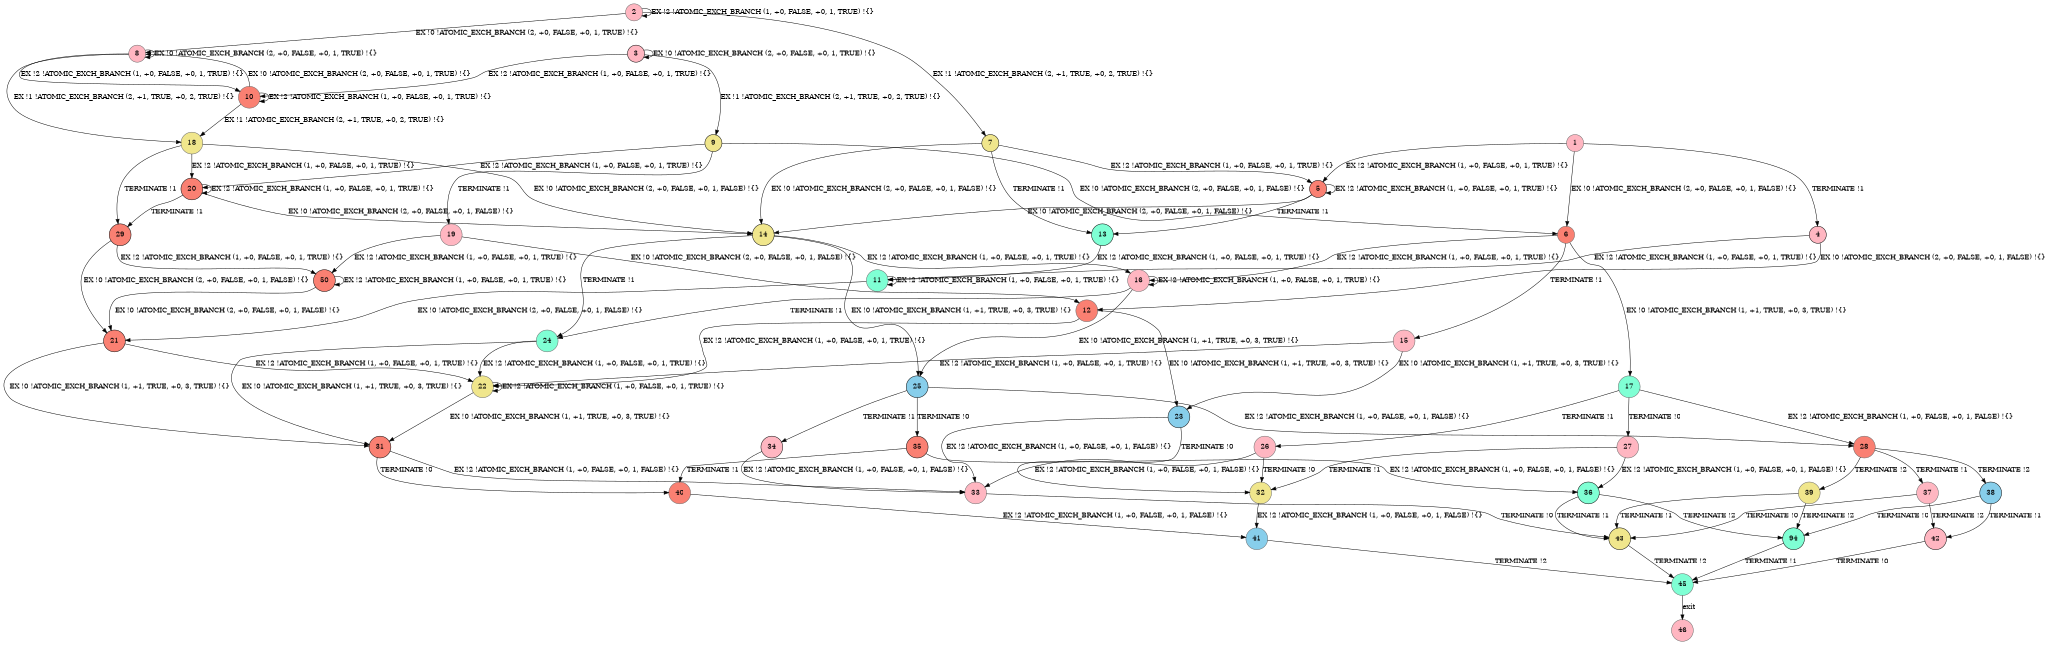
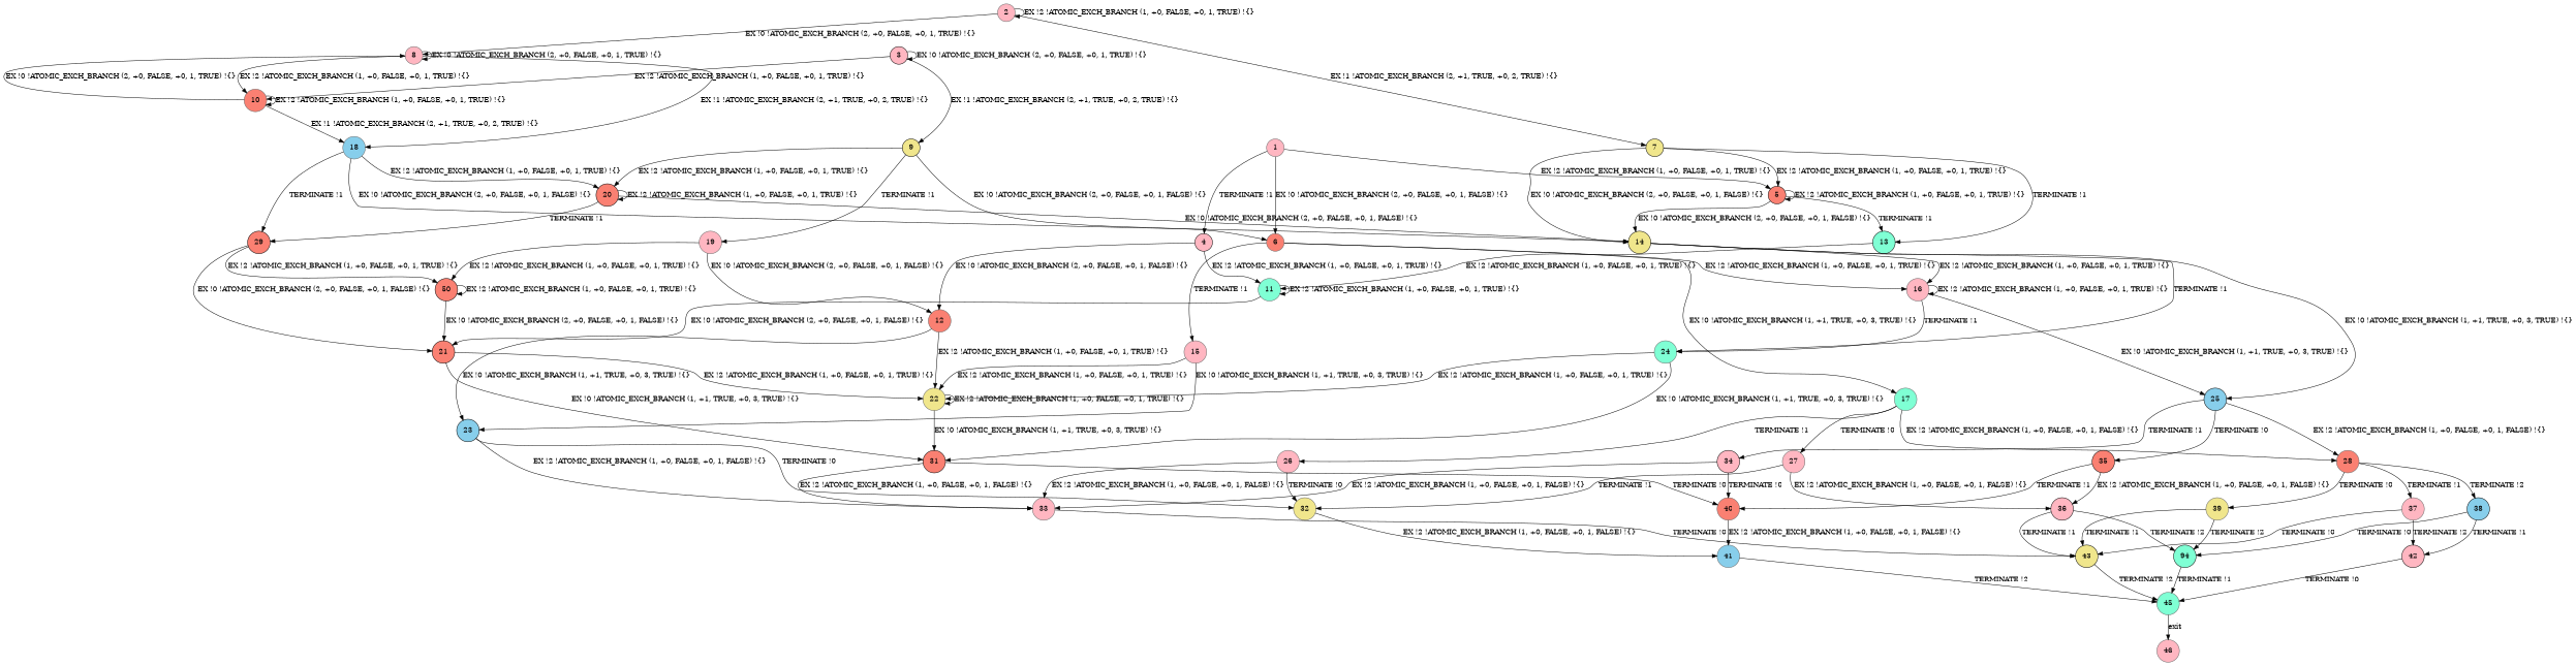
  digraph {
    node [color=gray40 fillcolor=lightpink shape=circle style=filled]
    4 [color=black]
    1
    5 [color=black fillcolor=salmon]
    6 [fillcolor=salmon]
    2
    7 [color=black fillcolor=khaki]
    8
    3 [color=black]
    9 [color=black fillcolor=khaki]
    10 [fillcolor=salmon]
    11 [fillcolor=aquamarine]
    12 [fillcolor=salmon]
    13 [color=black fillcolor=aquamarine]
    14 [color=black fillcolor=khaki]
    15
    16
    17 [fillcolor=aquamarine]
-   18 [fillcolor=khaki]
+   18 [fillcolor=skyblue]
    19
    20 [color=black fillcolor=salmon]
    21 [color=black fillcolor=salmon]
    22 [fillcolor=khaki]
    23 [color=black fillcolor=skyblue]
    24 [fillcolor=aquamarine]
    25 [color=black fillcolor=skyblue]
    26
    27
    28 [fillcolor=salmon]
    29 [color=black fillcolor=salmon]
    n30 [color=black fillcolor=salmon label=50]
    31 [color=black fillcolor=salmon]
    32 [fillcolor=khaki]
    33
    34 [color=black]
    35 [color=black fillcolor=salmon]
-   36 [color=black fillcolor=aquamarine]
+   36 [color=black]
    37
    38 [color=black fillcolor=skyblue]
    39 [fillcolor=khaki]
    40 [fillcolor=salmon]
    41 [fillcolor=skyblue]
    43 [color=black fillcolor=khaki]
    n43 [color=black fillcolor=aquamarine label=94]
    42 [color=black]
    45 [fillcolor=aquamarine]
    46
    4 -> 11 [label="EX !2 !ATOMIC_EXCH_BRANCH (1, +0, FALSE, +0, 1, TRUE) !{}"]
    4 -> 12 [label="EX !0 !ATOMIC_EXCH_BRANCH (2, +0, FALSE, +0, 1, FALSE) !{}"]
    1 -> 4 [label="TERMINATE !1"]
    1 -> 5 [label="EX !2 !ATOMIC_EXCH_BRANCH (1, +0, FALSE, +0, 1, TRUE) !{}"]
    1 -> 6 [label="EX !0 !ATOMIC_EXCH_BRANCH (2, +0, FALSE, +0, 1, FALSE) !{}"]
    5 -> 5 [label="EX !2 !ATOMIC_EXCH_BRANCH (1, +0, FALSE, +0, 1, TRUE) !{}"]
    5 -> 13 [label="TERMINATE !1"]
    5 -> 14 [label="EX !0 !ATOMIC_EXCH_BRANCH (2, +0, FALSE, +0, 1, FALSE) !{}"]
    6 -> 15 [label="TERMINATE !1"]
    6 -> 16 [label="EX !2 !ATOMIC_EXCH_BRANCH (1, +0, FALSE, +0, 1, TRUE) !{}"]
    6 -> 17 [label="EX !0 !ATOMIC_EXCH_BRANCH (1, +1, TRUE, +0, 3, TRUE) !{}"]
    2 -> 2 [label="EX !2 !ATOMIC_EXCH_BRANCH (1, +0, FALSE, +0, 1, TRUE) !{}"]
    2 -> 7 [label="EX !1 !ATOMIC_EXCH_BRANCH (2, +1, TRUE, +0, 2, TRUE) !{}"]
    2 -> 8 [label="EX !0 !ATOMIC_EXCH_BRANCH (2, +0, FALSE, +0, 1, TRUE) !{}"]
    7 -> 5 [label="EX !2 !ATOMIC_EXCH_BRANCH (1, +0, FALSE, +0, 1, TRUE) !{}"]
    7 -> 13 [label="TERMINATE !1"]
    7 -> 14 [label="EX !0 !ATOMIC_EXCH_BRANCH (2, +0, FALSE, +0, 1, FALSE) !{}"]
    8 -> 8 [label="EX !0 !ATOMIC_EXCH_BRANCH (2, +0, FALSE, +0, 1, TRUE) !{}"]
    8 -> 10 [label="EX !2 !ATOMIC_EXCH_BRANCH (1, +0, FALSE, +0, 1, TRUE) !{}"]
    8 -> 18 [label="EX !1 !ATOMIC_EXCH_BRANCH (2, +1, TRUE, +0, 2, TRUE) !{}"]
    3 -> 3 [label="EX !0 !ATOMIC_EXCH_BRANCH (2, +0, FALSE, +0, 1, TRUE) !{}"]
    3 -> 9 [label="EX !1 !ATOMIC_EXCH_BRANCH (2, +1, TRUE, +0, 2, TRUE) !{}"]
    3 -> 10 [label="EX !2 !ATOMIC_EXCH_BRANCH (1, +0, FALSE, +0, 1, TRUE) !{}"]
    9 -> 6 [label="EX !0 !ATOMIC_EXCH_BRANCH (2, +0, FALSE, +0, 1, FALSE) !{}"]
    9 -> 19 [label="TERMINATE !1"]
    9 -> 20 [label="EX !2 !ATOMIC_EXCH_BRANCH (1, +0, FALSE, +0, 1, TRUE) !{}"]
    10 -> 8 [label="EX !0 !ATOMIC_EXCH_BRANCH (2, +0, FALSE, +0, 1, TRUE) !{}"]
    10 -> 10 [label="EX !2 !ATOMIC_EXCH_BRANCH (1, +0, FALSE, +0, 1, TRUE) !{}"]
    10 -> 18 [label="EX !1 !ATOMIC_EXCH_BRANCH (2, +1, TRUE, +0, 2, TRUE) !{}"]
    11 -> 11 [label="EX !2 !ATOMIC_EXCH_BRANCH (1, +0, FALSE, +0, 1, TRUE) !{}"]
    11 -> 21 [label="EX !0 !ATOMIC_EXCH_BRANCH (2, +0, FALSE, +0, 1, FALSE) !{}"]
    12 -> 22 [label="EX !2 !ATOMIC_EXCH_BRANCH (1, +0, FALSE, +0, 1, TRUE) !{}"]
    12 -> 23 [label="EX !0 !ATOMIC_EXCH_BRANCH (1, +1, TRUE, +0, 3, TRUE) !{}"]
    13 -> 11 [label="EX !2 !ATOMIC_EXCH_BRANCH (1, +0, FALSE, +0, 1, TRUE) !{}"]
    14 -> 16 [label="EX !2 !ATOMIC_EXCH_BRANCH (1, +0, FALSE, +0, 1, TRUE) !{}"]
    14 -> 24 [label="TERMINATE !1"]
    14 -> 25 [label="EX !0 !ATOMIC_EXCH_BRANCH (1, +1, TRUE, +0, 3, TRUE) !{}"]
    15 -> 22 [label="EX !2 !ATOMIC_EXCH_BRANCH (1, +0, FALSE, +0, 1, TRUE) !{}"]
    15 -> 23 [label="EX !0 !ATOMIC_EXCH_BRANCH (1, +1, TRUE, +0, 3, TRUE) !{}"]
    16 -> 16 [label="EX !2 !ATOMIC_EXCH_BRANCH (1, +0, FALSE, +0, 1, TRUE) !{}"]
    16 -> 24 [label="TERMINATE !1"]
    16 -> 25 [label="EX !0 !ATOMIC_EXCH_BRANCH (1, +1, TRUE, +0, 3, TRUE) !{}"]
    17 -> 26 [label="TERMINATE !1"]
    17 -> 27 [label="TERMINATE !0"]
    17 -> 28 [label="EX !2 !ATOMIC_EXCH_BRANCH (1, +0, FALSE, +0, 1, FALSE) !{}"]
    18 -> 14 [label="EX !0 !ATOMIC_EXCH_BRANCH (2, +0, FALSE, +0, 1, FALSE) !{}"]
    18 -> 20 [label="EX !2 !ATOMIC_EXCH_BRANCH (1, +0, FALSE, +0, 1, TRUE) !{}"]
    18 -> 29 [label="TERMINATE !1"]
    19 -> 12 [label="EX !0 !ATOMIC_EXCH_BRANCH (2, +0, FALSE, +0, 1, FALSE) !{}"]
    19 -> n30 [label="EX !2 !ATOMIC_EXCH_BRANCH (1, +0, FALSE, +0, 1, TRUE) !{}"]
    20 -> 14 [label="EX !0 !ATOMIC_EXCH_BRANCH (2, +0, FALSE, +0, 1, FALSE) !{}"]
    20 -> 20 [label="EX !2 !ATOMIC_EXCH_BRANCH (1, +0, FALSE, +0, 1, TRUE) !{}"]
    20 -> 29 [label="TERMINATE !1"]
    21 -> 22 [label="EX !2 !ATOMIC_EXCH_BRANCH (1, +0, FALSE, +0, 1, TRUE) !{}"]
    21 -> 31 [label="EX !0 !ATOMIC_EXCH_BRANCH (1, +1, TRUE, +0, 3, TRUE) !{}"]
    22 -> 22 [label="EX !2 !ATOMIC_EXCH_BRANCH (1, +0, FALSE, +0, 1, TRUE) !{}"]
    22 -> 31 [label="EX !0 !ATOMIC_EXCH_BRANCH (1, +1, TRUE, +0, 3, TRUE) !{}"]
    23 -> 32 [label="TERMINATE !0"]
    23 -> 33 [label="EX !2 !ATOMIC_EXCH_BRANCH (1, +0, FALSE, +0, 1, FALSE) !{}"]
    24 -> 22 [label="EX !2 !ATOMIC_EXCH_BRANCH (1, +0, FALSE, +0, 1, TRUE) !{}"]
    24 -> 31 [label="EX !0 !ATOMIC_EXCH_BRANCH (1, +1, TRUE, +0, 3, TRUE) !{}"]
    25 -> 28 [label="EX !2 !ATOMIC_EXCH_BRANCH (1, +0, FALSE, +0, 1, FALSE) !{}"]
    25 -> 34 [label="TERMINATE !1"]
    25 -> 35 [label="TERMINATE !0"]
    26 -> 32 [label="TERMINATE !0"]
    26 -> 33 [label="EX !2 !ATOMIC_EXCH_BRANCH (1, +0, FALSE, +0, 1, FALSE) !{}"]
    27 -> 32 [label="TERMINATE !1"]
    27 -> 36 [label="EX !2 !ATOMIC_EXCH_BRANCH (1, +0, FALSE, +0, 1, FALSE) !{}"]
    28 -> 37 [label="TERMINATE !1"]
    28 -> 38 [label="TERMINATE !2"]
-   28 -> 39 [label="TERMINATE !2"]
+   28 -> 39 [label="TERMINATE !0"]
    29 -> 21 [label="EX !0 !ATOMIC_EXCH_BRANCH (2, +0, FALSE, +0, 1, FALSE) !{}"]
    29 -> n30 [label="EX !2 !ATOMIC_EXCH_BRANCH (1, +0, FALSE, +0, 1, TRUE) !{}"]
    n30 -> 21 [label="EX !0 !ATOMIC_EXCH_BRANCH (2, +0, FALSE, +0, 1, FALSE) !{}"]
    n30 -> n30 [label="EX !2 !ATOMIC_EXCH_BRANCH (1, +0, FALSE, +0, 1, TRUE) !{}"]
    31 -> 33 [label="EX !2 !ATOMIC_EXCH_BRANCH (1, +0, FALSE, +0, 1, FALSE) !{}"]
    31 -> 40 [label="TERMINATE !0"]
    32 -> 41 [label="EX !2 !ATOMIC_EXCH_BRANCH (1, +0, FALSE, +0, 1, FALSE) !{}"]
    33 -> 43 [label="TERMINATE !0"]
    34 -> 33 [label="EX !2 !ATOMIC_EXCH_BRANCH (1, +0, FALSE, +0, 1, FALSE) !{}"]
+   34 -> 40 [label="TERMINATE !0"]
    35 -> 36 [label="EX !2 !ATOMIC_EXCH_BRANCH (1, +0, FALSE, +0, 1, FALSE) !{}"]
    35 -> 40 [label="TERMINATE !1"]
    36 -> 43 [label="TERMINATE !1"]
    36 -> n43 [label="TERMINATE !2"]
    37 -> 43 [label="TERMINATE !0"]
    37 -> 42 [label="TERMINATE !2"]
    38 -> n43 [label="TERMINATE !0"]
    38 -> 42 [label="TERMINATE !1"]
    39 -> 43 [label="TERMINATE !1"]
    39 -> n43 [label="TERMINATE !2"]
    40 -> 41 [label="EX !2 !ATOMIC_EXCH_BRANCH (1, +0, FALSE, +0, 1, FALSE) !{}"]
    41 -> 45 [label="TERMINATE !2"]
    43 -> 45 [label="TERMINATE !2"]
    n43 -> 45 [label="TERMINATE !1"]
    42 -> 45 [label="TERMINATE !0"]
    45 -> 46 [label=exit]
  }
